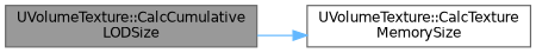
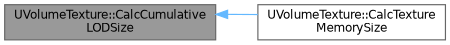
  digraph {
    rankdir=LR
    node [fontname=Helvetica fontsize=10 shape=box style=filled]
    n1 [color=gray40 fillcolor=grey60 fontcolor=black height=0.2 label="UVolumeTexture::CalcCumulative\lLODSize" width=0.4]
    n2 [color=grey40 fillcolor=white height=0.2 label="UVolumeTexture::CalcTexture\lMemorySize" width=0.4]
-   n1 -> n2 [color=steelblue1 fontname=Helvetica fontsize=10 labelfontname=Helvetica labelfontsize=10 style=solid]
+   n2 -> n1 [color=steelblue1 fontname=Helvetica fontsize=10 labelfontname=Helvetica labelfontsize=10 style=solid]
  }
